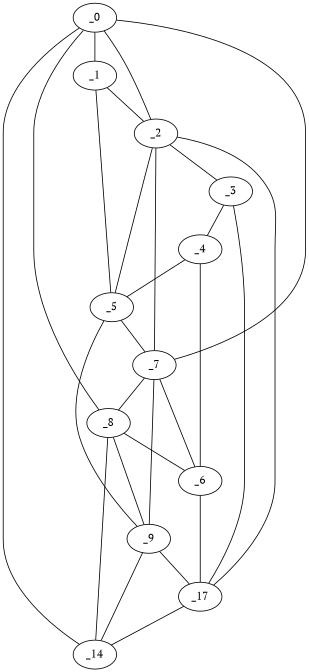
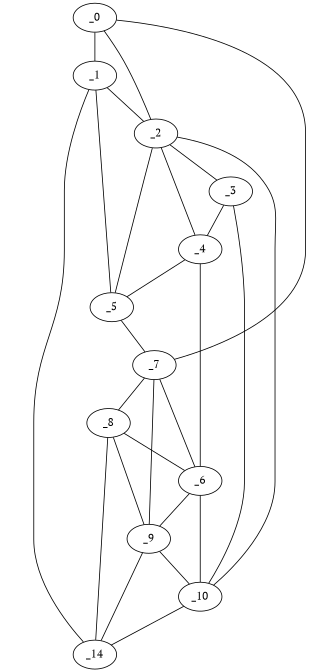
  graph {
    fontname="PT Serif"
    node [fontname="PT Serif"]
    edge [fontname="PT Serif" valence=2]
    _0 [x=5 y=54]
    _1 [x=15 y=53]
    _2 [x=41 y=42]
    _7 [x=102 y=70]
    _8 [x=109 y=73]
    n6 [label=_14 x=126 y=80]
    _5 [x=95 y=67]
    _3 [x=89 y=40]
    _4 [x=93 y=50]
-   _10 [x=125 y=60 label=_17]
+   _10 [x=125 y=60]
    _9 [x=117 y=68]
    _6 [x=97 y=61]
    _0 -- _1
    _0 -- _2 [valence=1]
    _0 -- _7
-   _0 -- _8 [valence=1]
-   _0 -- n6 [valence=1]
+   _1 -- n6 [valence=1]
    _1 -- _2
    _1 -- _5 [valence=1]
    _2 -- _5
    _2 -- _3 [valence=1]
-   _2 -- _7
+   _2 -- _4
    _2 -- _10
    _7 -- _8
    _7 -- _9 [valence=1]
    _8 -- n6
    _8 -- _9 [valence=1]
    _8 -- _6
    _5 -- _7
    _3 -- _4
    _3 -- _10 [valence=1]
    _4 -- _5 [valence=1]
    _4 -- _6
    _10 -- n6 [valence=1]
    _9 -- n6
    _9 -- _10 [valence=1]
    _6 -- _7
    _6 -- _10 [valence=1]
-   _5 -- _9
+   _6 -- _9
  }
